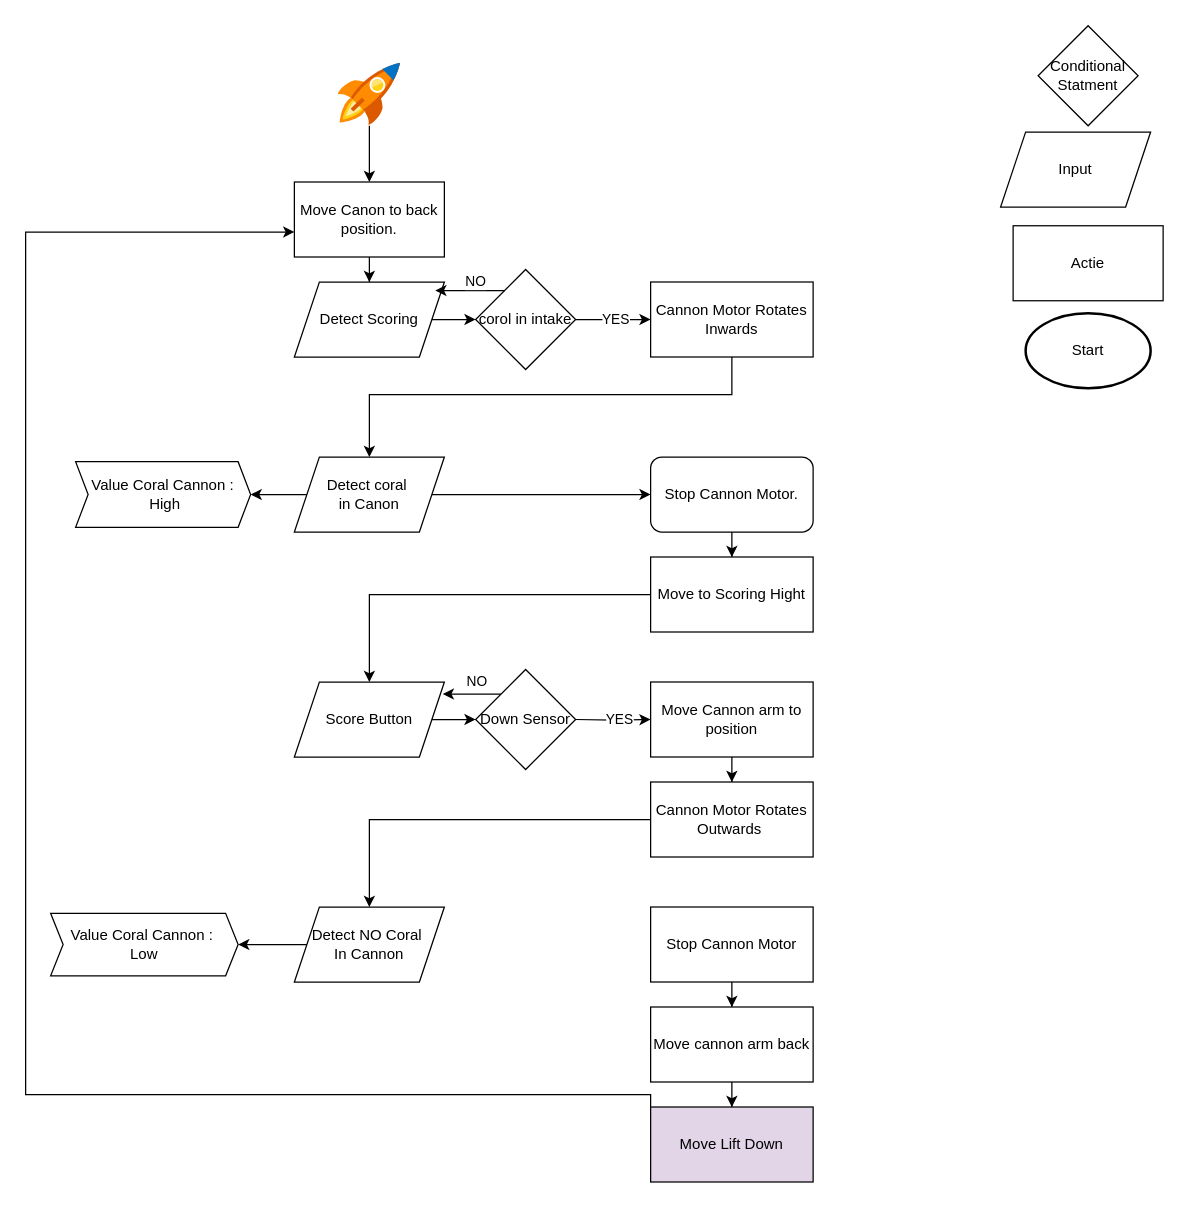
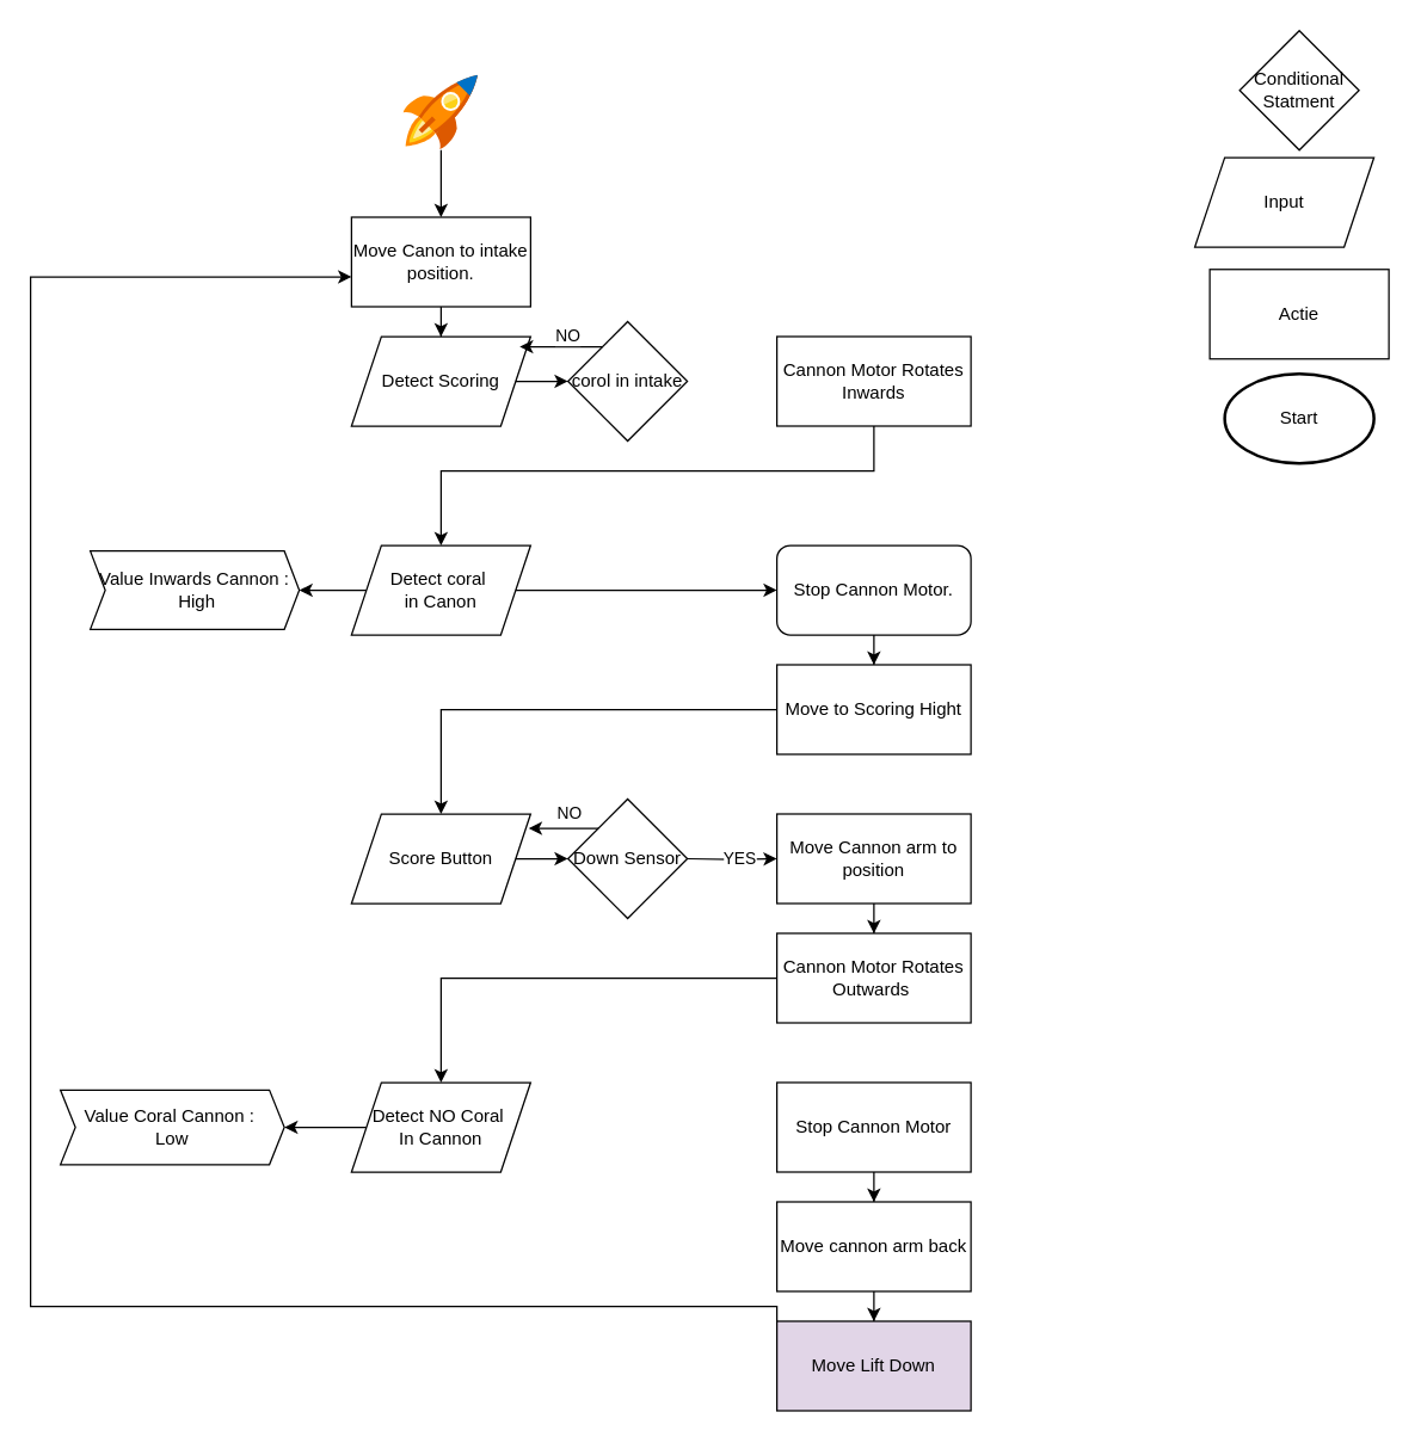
  <mxCell id="0" />
  <mxCell id="1" parent="0" />
  <mxCell id="2" value="Input" style="shape=parallelogram;perimeter=parallelogramPerimeter;whiteSpace=wrap;html=1;fixedSize=1;" parent="1" vertex="1"><mxGeometry x="800" y="105" width="120" height="60" as="geometry" /></mxCell>
  <mxCell id="3" value="Conditional Statment" style="rhombus;whiteSpace=wrap;html=1;" parent="1" vertex="1"><mxGeometry x="830" y="20" width="80" height="80" as="geometry" /></mxCell>
  <mxCell id="4" value="Actie" style="rounded=0;whiteSpace=wrap;html=1;" parent="1" vertex="1"><mxGeometry x="810" y="180" width="120" height="60" as="geometry" /></mxCell>
  <mxCell id="5" value="Start" style="strokeWidth=2;html=1;shape=mxgraph.flowchart.start_1;whiteSpace=wrap;" parent="1" vertex="1"><mxGeometry x="820" y="250" width="100" height="60" as="geometry" /></mxCell>
  <mxCell id="6" style="edgeStyle=orthogonalEdgeStyle;rounded=0;orthogonalLoop=1;jettySize=auto;html=1;entryX=0.5;entryY=0;entryDx=0;entryDy=0;" edge="1" parent="1" source="7" target="9"><mxGeometry relative="1" as="geometry" /></mxCell>
  <mxCell id="7" value="" style="image;sketch=0;aspect=fixed;html=1;points=[];align=center;fontSize=12;image=img/lib/mscae/Quick_Start_Center.svg;" parent="1" vertex="1"><mxGeometry x="270" y="50" width="50" height="50" as="geometry" /></mxCell>
  <mxCell id="8" value="" style="edgeStyle=orthogonalEdgeStyle;rounded=0;orthogonalLoop=1;jettySize=auto;html=1;" edge="1" parent="1" source="9" target="11"><mxGeometry relative="1" as="geometry" /></mxCell>
- <mxCell id="9" value="Move Canon to back position." style="rounded=0;whiteSpace=wrap;html=1;" vertex="1" parent="1"><mxGeometry x="235" y="145" width="120" height="60" as="geometry" /></mxCell>
+ <mxCell id="9" value="Move Canon to intake position." style="rounded=0;whiteSpace=wrap;html=1;" vertex="1" parent="1"><mxGeometry x="235" y="145" width="120" height="60" as="geometry" /></mxCell>
  <mxCell id="10" value="" style="edgeStyle=orthogonalEdgeStyle;rounded=0;orthogonalLoop=1;jettySize=auto;html=1;" edge="1" parent="1" source="11" target="14"><mxGeometry relative="1" as="geometry" /></mxCell>
  <mxCell id="11" value="Detect Scoring" style="shape=parallelogram;perimeter=parallelogramPerimeter;whiteSpace=wrap;html=1;fixedSize=1;rounded=0;" vertex="1" parent="1"><mxGeometry x="235" y="225" width="120" height="60" as="geometry" /></mxCell>
- <mxCell id="12" value="" style="edgeStyle=orthogonalEdgeStyle;rounded=0;orthogonalLoop=1;jettySize=auto;html=1;" edge="1" parent="1" source="14" target="16"><mxGeometry relative="1" as="geometry" /></mxCell>
- <mxCell id="13" value="YES" style="edgeLabel;html=1;align=center;verticalAlign=middle;resizable=0;points=[];" vertex="1" connectable="0" parent="12"><mxGeometry x="0.03" y="1" relative="1" as="geometry"><mxPoint as="offset" /></mxGeometry></mxCell>
  <mxCell id="14" value="corol in intake" style="rhombus;whiteSpace=wrap;html=1;rounded=0;" vertex="1" parent="1"><mxGeometry x="380" y="215" width="80" height="80" as="geometry" /></mxCell>
  <mxCell id="15" style="edgeStyle=orthogonalEdgeStyle;rounded=0;orthogonalLoop=1;jettySize=auto;html=1;entryX=0.5;entryY=0;entryDx=0;entryDy=0;" edge="1" parent="1" source="16" target="20"><mxGeometry relative="1" as="geometry"><Array as="points"><mxPoint x="585" y="315" /><mxPoint x="295" y="315" /></Array></mxGeometry></mxCell>
  <mxCell id="16" value="Cannon Motor Rotates Inwards" style="whiteSpace=wrap;html=1;rounded=0;" vertex="1" parent="1"><mxGeometry x="520" y="225" width="130" height="60" as="geometry" /></mxCell>
  <mxCell id="17" value="" style="edgeStyle=orthogonalEdgeStyle;rounded=0;orthogonalLoop=1;jettySize=auto;html=1;" edge="1" parent="1" source="20" target="21"><mxGeometry relative="1" as="geometry" /></mxCell>
  <mxCell id="18" value="" style="edgeStyle=orthogonalEdgeStyle;rounded=0;orthogonalLoop=1;jettySize=auto;html=1;" edge="1" parent="1" source="20" target="22"><mxGeometry relative="1" as="geometry" /></mxCell>
  <mxCell id="19" value="" style="edgeStyle=orthogonalEdgeStyle;rounded=0;orthogonalLoop=1;jettySize=auto;html=1;exitX=0.5;exitY=1;exitDx=0;exitDy=0;" edge="1" parent="1" source="21" target="24"><mxGeometry relative="1" as="geometry" /></mxCell>
  <mxCell id="20" value="Detect coral&amp;nbsp;&lt;div&gt;in Canon&lt;/div&gt;" style="shape=parallelogram;perimeter=parallelogramPerimeter;whiteSpace=wrap;html=1;fixedSize=1;rounded=0;" vertex="1" parent="1"><mxGeometry x="235" y="365" width="120" height="60" as="geometry" /></mxCell>
  <mxCell id="21" value="Stop Cannon Motor." style="whiteSpace=wrap;html=1;rounded=1;" vertex="1" parent="1"><mxGeometry x="520" y="365" width="130" height="60" as="geometry" /></mxCell>
- <mxCell id="22" value="Value Coral Cannon :&lt;div&gt;&amp;nbsp;High&lt;/div&gt;" style="shape=step;perimeter=stepPerimeter;whiteSpace=wrap;html=1;fixedSize=1;rounded=0;size=10;" vertex="1" parent="1"><mxGeometry x="60" y="368.75" width="140" height="52.5" as="geometry" /></mxCell>
+ <mxCell id="22" value="Value Inwards Cannon :&lt;div&gt;&amp;nbsp;High&lt;/div&gt;" style="shape=step;perimeter=stepPerimeter;whiteSpace=wrap;html=1;fixedSize=1;rounded=0;size=10;" vertex="1" parent="1"><mxGeometry x="60" y="368.75" width="140" height="52.5" as="geometry" /></mxCell>
  <mxCell id="23" value="" style="edgeStyle=orthogonalEdgeStyle;rounded=0;orthogonalLoop=1;jettySize=auto;html=1;" edge="1" parent="1" source="24" target="26"><mxGeometry relative="1" as="geometry" /></mxCell>
  <mxCell id="24" value="Move to Scoring Hight" style="whiteSpace=wrap;html=1;rounded=0;" vertex="1" parent="1"><mxGeometry x="520" y="445" width="130" height="60" as="geometry" /></mxCell>
  <mxCell id="25" value="" style="edgeStyle=orthogonalEdgeStyle;rounded=0;orthogonalLoop=1;jettySize=auto;html=1;" edge="1" parent="1" source="26"><mxGeometry relative="1" as="geometry"><mxPoint x="380" y="575" as="targetPoint" /></mxGeometry></mxCell>
  <mxCell id="26" value="Score Button" style="shape=parallelogram;perimeter=parallelogramPerimeter;whiteSpace=wrap;html=1;fixedSize=1;rounded=0;" vertex="1" parent="1"><mxGeometry x="235" y="545" width="120" height="60" as="geometry" /></mxCell>
  <mxCell id="27" style="edgeStyle=orthogonalEdgeStyle;rounded=0;orthogonalLoop=1;jettySize=auto;html=1;entryX=0;entryY=0.5;entryDx=0;entryDy=0;" edge="1" parent="1" target="39"><mxGeometry relative="1" as="geometry"><mxPoint x="460" y="575" as="sourcePoint" /></mxGeometry></mxCell>
  <mxCell id="28" value="YES" style="edgeLabel;html=1;align=center;verticalAlign=middle;resizable=0;points=[];" vertex="1" connectable="0" parent="27"><mxGeometry x="0.143" y="1" relative="1" as="geometry"><mxPoint as="offset" /></mxGeometry></mxCell>
  <mxCell id="29" value="Down Sensor" style="rhombus;whiteSpace=wrap;html=1;rounded=0;" vertex="1" parent="1"><mxGeometry x="380" y="535" width="80" height="80" as="geometry" /></mxCell>
  <mxCell id="30" style="edgeStyle=orthogonalEdgeStyle;rounded=0;orthogonalLoop=1;jettySize=auto;html=1;entryX=0.5;entryY=0;entryDx=0;entryDy=0;" edge="1" parent="1" source="31" target="34"><mxGeometry relative="1" as="geometry" /></mxCell>
  <mxCell id="31" value="Cannon Motor Rotates&lt;div&gt;Outwards&amp;nbsp;&lt;/div&gt;" style="whiteSpace=wrap;html=1;rounded=0;" vertex="1" parent="1"><mxGeometry x="520" y="625" width="130" height="60" as="geometry" /></mxCell>
  <mxCell id="32" value="" style="edgeStyle=orthogonalEdgeStyle;rounded=0;orthogonalLoop=1;jettySize=auto;html=1;" edge="1" parent="1" source="34"><mxGeometry relative="1" as="geometry"><mxPoint x="190" y="755" as="targetPoint" /></mxGeometry></mxCell>
  <mxCell id="33" style="edgeStyle=orthogonalEdgeStyle;rounded=0;orthogonalLoop=1;jettySize=auto;html=1;exitX=0;exitY=0.5;exitDx=0;exitDy=0;entryX=0;entryY=0.5;entryDx=0;entryDy=0;" edge="1" parent="1" source="42"><mxGeometry relative="1" as="geometry"><mxPoint x="235" y="185" as="targetPoint" /><mxPoint x="295" y="810" as="sourcePoint" /><Array as="points"><mxPoint x="20" y="875" /><mxPoint x="20" y="185" /></Array></mxGeometry></mxCell>
  <mxCell id="34" value="Detect NO Coral&amp;nbsp;&lt;div&gt;In Cannon&lt;/div&gt;" style="shape=parallelogram;perimeter=parallelogramPerimeter;whiteSpace=wrap;html=1;fixedSize=1;rounded=0;" vertex="1" parent="1"><mxGeometry x="235" y="725" width="120" height="60" as="geometry" /></mxCell>
  <mxCell id="35" value="Value Coral Cannon :&amp;nbsp;&lt;div&gt;Low&lt;/div&gt;" style="shape=step;perimeter=stepPerimeter;whiteSpace=wrap;html=1;fixedSize=1;rounded=0;size=10;" vertex="1" parent="1"><mxGeometry x="40" y="730" width="150" height="50" as="geometry" /></mxCell>
  <mxCell id="36" value="" style="edgeStyle=orthogonalEdgeStyle;rounded=0;orthogonalLoop=1;jettySize=auto;html=1;" edge="1" parent="1" source="37" target="41"><mxGeometry relative="1" as="geometry" /></mxCell>
  <mxCell id="37" value="Stop Cannon Motor" style="whiteSpace=wrap;html=1;rounded=0;" vertex="1" parent="1"><mxGeometry x="520" y="725" width="130" height="60" as="geometry" /></mxCell>
  <mxCell id="38" style="edgeStyle=orthogonalEdgeStyle;rounded=0;orthogonalLoop=1;jettySize=auto;html=1;entryX=0.5;entryY=0;entryDx=0;entryDy=0;" edge="1" parent="1" source="39" target="31"><mxGeometry relative="1" as="geometry" /></mxCell>
  <mxCell id="39" value="Move Cannon arm to position" style="rounded=0;whiteSpace=wrap;html=1;" vertex="1" parent="1"><mxGeometry x="520" y="545" width="130" height="60" as="geometry" /></mxCell>
  <mxCell id="40" value="" style="edgeStyle=orthogonalEdgeStyle;rounded=0;orthogonalLoop=1;jettySize=auto;html=1;" edge="1" parent="1" source="41" target="42"><mxGeometry relative="1" as="geometry" /></mxCell>
  <mxCell id="41" value="Move cannon arm back" style="whiteSpace=wrap;html=1;rounded=0;" vertex="1" parent="1"><mxGeometry x="520" y="805" width="130" height="60" as="geometry" /></mxCell>
  <mxCell id="42" value="Move Lift Down" style="whiteSpace=wrap;html=1;rounded=0;fillColor=#e1d5e7;" vertex="1" parent="1"><mxGeometry x="520" y="885" width="130" height="60" as="geometry" /></mxCell>
  <mxCell id="43" style="edgeStyle=orthogonalEdgeStyle;rounded=0;orthogonalLoop=1;jettySize=auto;html=1;entryX=0.939;entryY=0.114;entryDx=0;entryDy=0;entryPerimeter=0;" edge="1" parent="1" source="14" target="11"><mxGeometry relative="1" as="geometry"><Array as="points"><mxPoint x="420" y="232" /></Array></mxGeometry></mxCell>
  <mxCell id="44" value="NO" style="edgeLabel;html=1;align=center;verticalAlign=middle;resizable=0;points=[];" vertex="1" connectable="0" parent="43"><mxGeometry x="0.032" y="-1" relative="1" as="geometry"><mxPoint x="5" y="-6" as="offset" /></mxGeometry></mxCell>
  <mxCell id="45" style="edgeStyle=orthogonalEdgeStyle;rounded=0;orthogonalLoop=1;jettySize=auto;html=1;entryX=0.989;entryY=0.16;entryDx=0;entryDy=0;entryPerimeter=0;" edge="1" parent="1" source="29" target="26"><mxGeometry relative="1" as="geometry"><Array as="points"><mxPoint x="360" y="555" /></Array></mxGeometry></mxCell>
  <mxCell id="46" value="NO" style="edgeLabel;html=1;align=center;verticalAlign=middle;resizable=0;points=[];" vertex="1" connectable="0" parent="45"><mxGeometry x="-0.095" relative="1" as="geometry"><mxPoint x="1" y="-10" as="offset" /></mxGeometry></mxCell>
